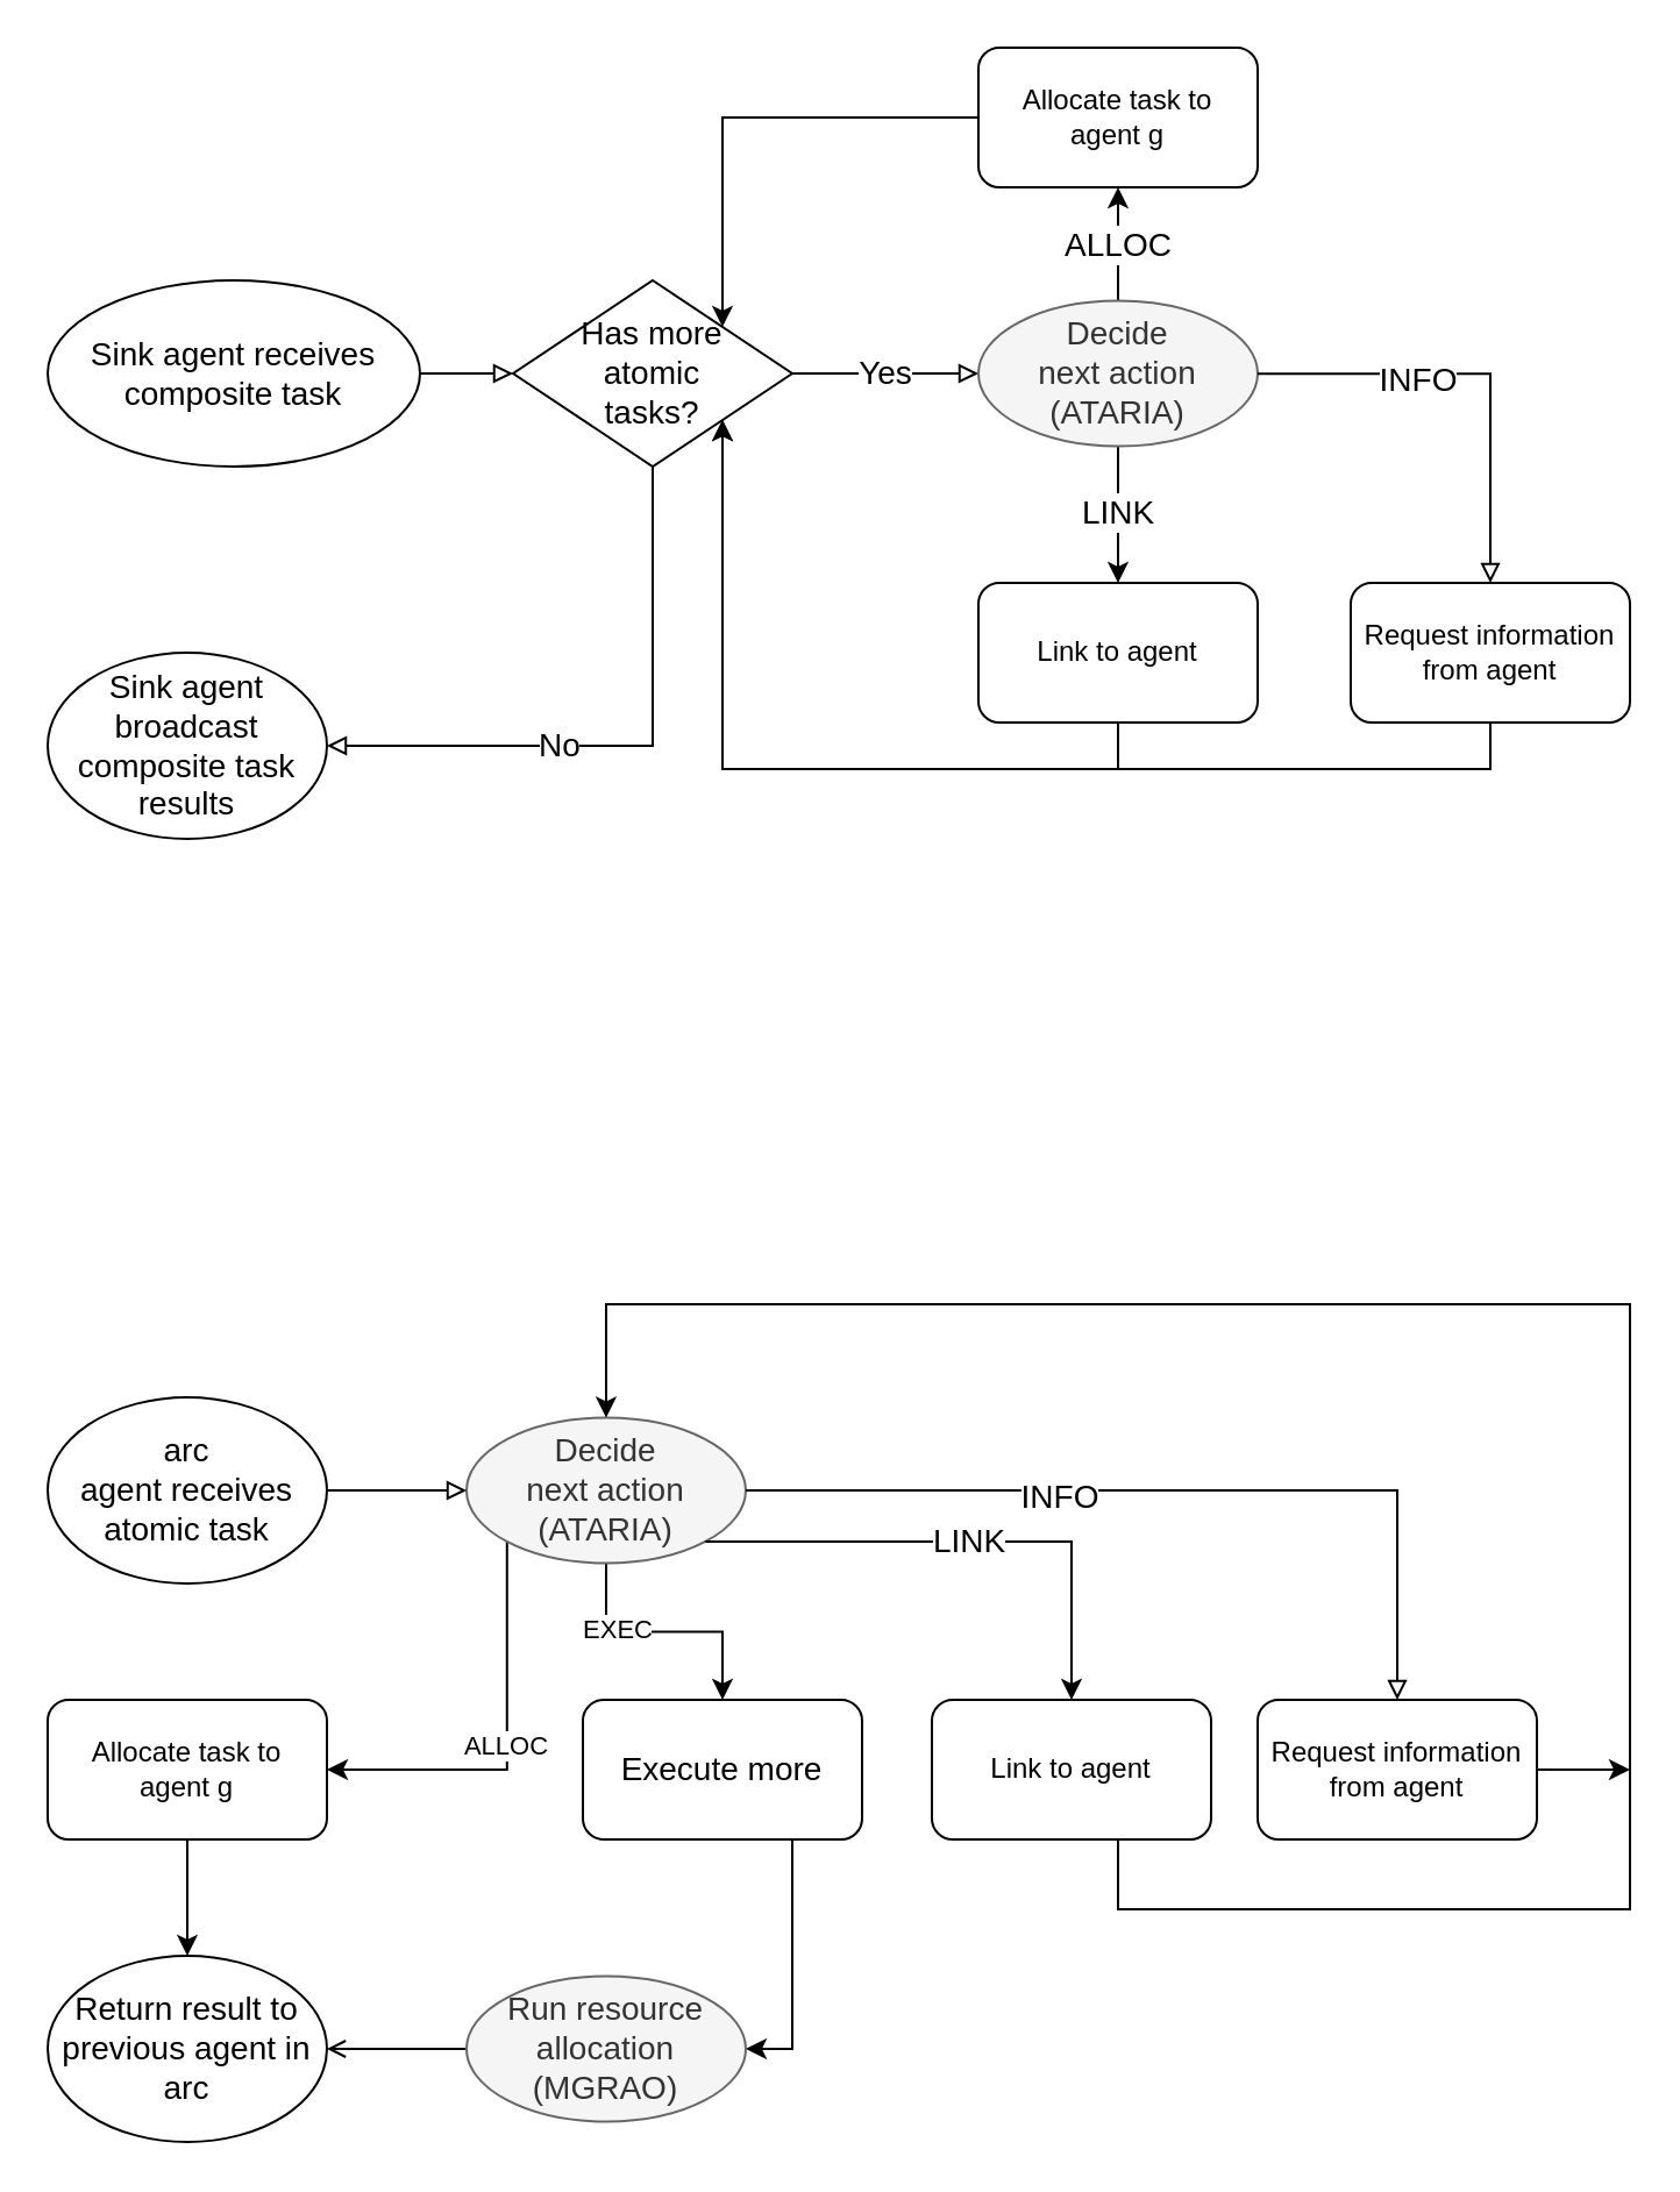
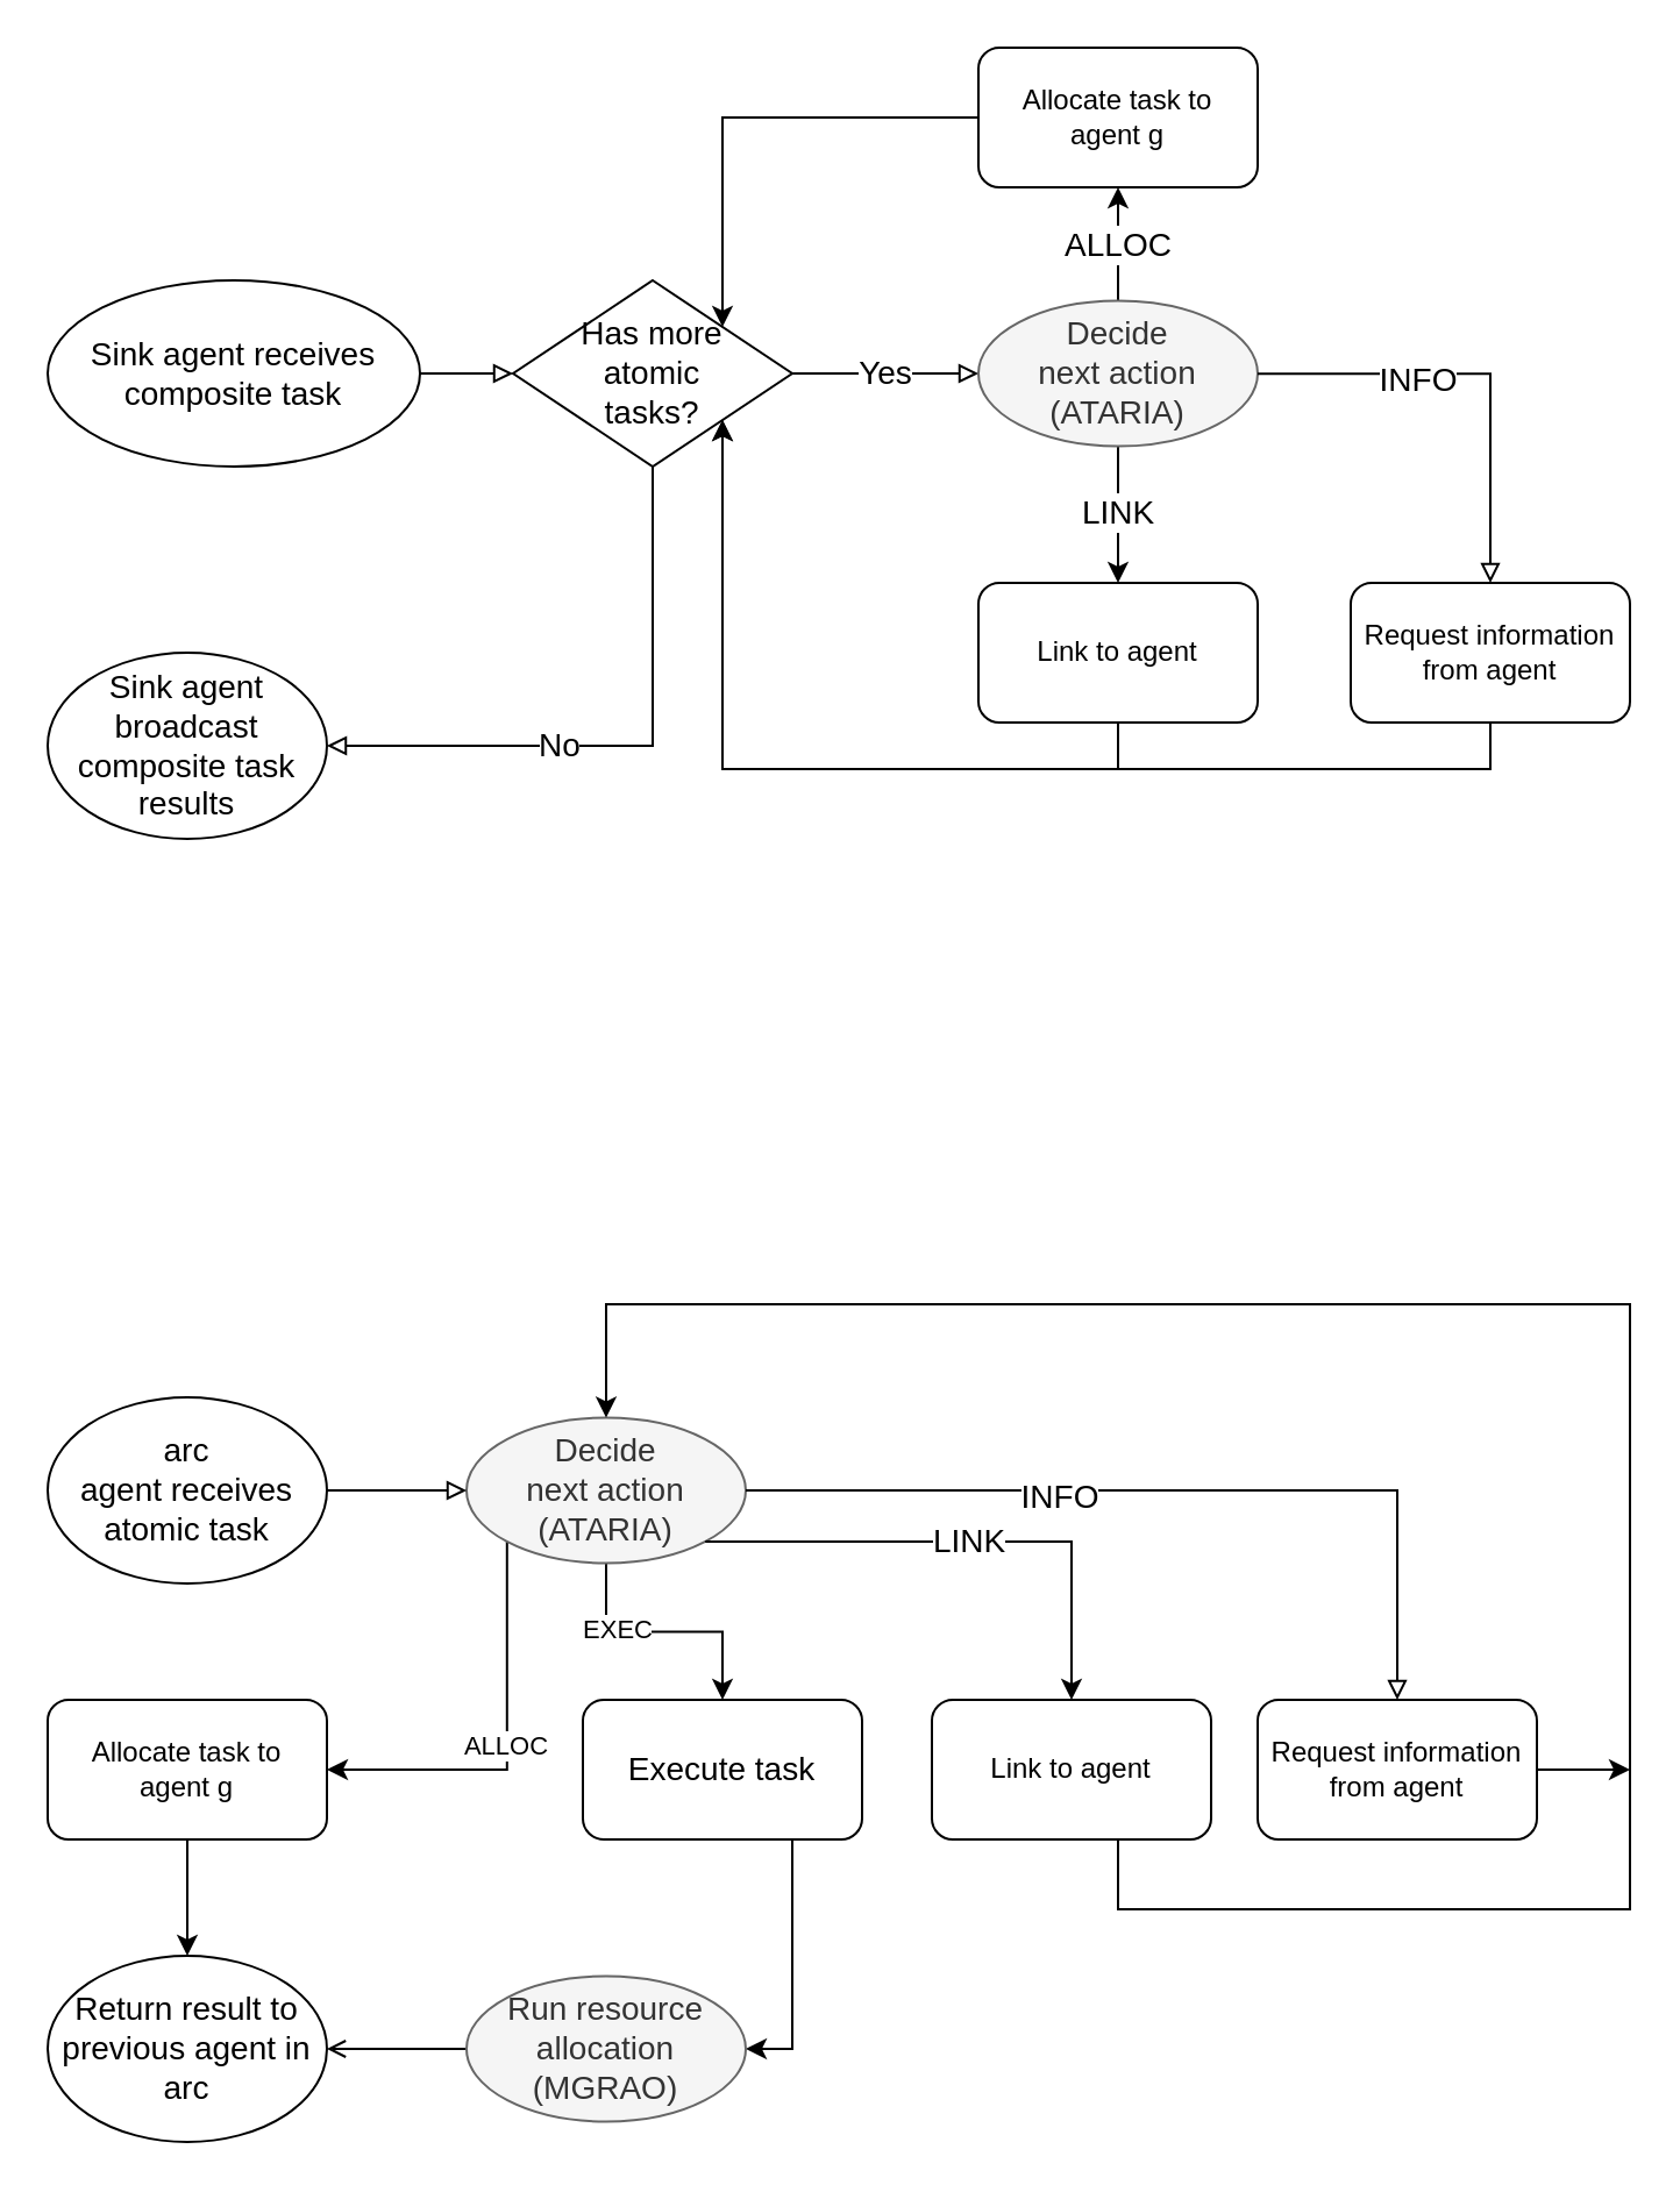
  <mxCell id="0" />
  <mxCell id="1" parent="0" />
  <mxCell id="2" style="edgeStyle=orthogonalEdgeStyle;rounded=0;orthogonalLoop=1;jettySize=auto;html=1;entryX=0;entryY=0.5;entryDx=0;entryDy=0;endArrow=block;endFill=0;fontSize=14;" parent="1" source="3" target="9" edge="1"><mxGeometry relative="1" as="geometry" /></mxCell>
  <mxCell id="3" value="Sink agent receives composite task" style="ellipse;whiteSpace=wrap;html=1;fontSize=14;" parent="1" vertex="1"><mxGeometry x="20" y="120" width="160" height="80" as="geometry" /></mxCell>
  <mxCell id="4" value="Yes" style="edgeStyle=orthogonalEdgeStyle;rounded=0;orthogonalLoop=1;jettySize=auto;html=1;entryX=0;entryY=0.5;entryDx=0;entryDy=0;endArrow=block;endFill=0;exitX=1;exitY=0.5;exitDx=0;exitDy=0;fontSize=14;" parent="1" source="9" target="7" edge="1"><mxGeometry relative="1" as="geometry"><mxPoint x="280" y="200" as="sourcePoint" /><mxPoint x="280" y="280" as="targetPoint" /></mxGeometry></mxCell>
  <mxCell id="5" value="ALLOC" style="edgeStyle=orthogonalEdgeStyle;rounded=0;orthogonalLoop=1;jettySize=auto;html=1;exitX=0.5;exitY=0;exitDx=0;exitDy=0;entryX=0.5;entryY=1;entryDx=0;entryDy=0;fontSize=14;" parent="1" source="7" target="29" edge="1"><mxGeometry relative="1" as="geometry" /></mxCell>
  <mxCell id="6" value="LINK" style="edgeStyle=orthogonalEdgeStyle;rounded=0;orthogonalLoop=1;jettySize=auto;html=1;entryX=0.5;entryY=0;entryDx=0;entryDy=0;fontSize=14;exitX=0.5;exitY=1;exitDx=0;exitDy=0;" parent="1" source="7" target="27" edge="1"><mxGeometry relative="1" as="geometry" /></mxCell>
  <mxCell id="7" value="Decide&lt;br&gt;next action (ATARIA)" style="ellipse;whiteSpace=wrap;html=1;fillColor=#f5f5f5;strokeColor=#666666;fontColor=#333333;fontStyle=0;fontSize=14;" parent="1" vertex="1"><mxGeometry x="420" y="128.75" width="120" height="62.5" as="geometry" /></mxCell>
  <mxCell id="8" value="No" style="edgeStyle=orthogonalEdgeStyle;rounded=0;orthogonalLoop=1;jettySize=auto;html=1;exitX=0.5;exitY=1;exitDx=0;exitDy=0;endArrow=block;endFill=0;entryX=1;entryY=0.5;entryDx=0;entryDy=0;fontSize=14;" parent="1" source="9" target="10" edge="1"><mxGeometry x="0.231" relative="1" as="geometry"><mxPoint x="270" y="260" as="targetPoint" /><mxPoint as="offset" /></mxGeometry></mxCell>
  <mxCell id="9" value="Has more&lt;br&gt;atomic&lt;br&gt;tasks?" style="rhombus;whiteSpace=wrap;html=1;fontSize=14;" parent="1" vertex="1"><mxGeometry x="220" y="120" width="120" height="80" as="geometry" /></mxCell>
  <mxCell id="10" value="Sink agent broadcast composite task results" style="ellipse;whiteSpace=wrap;html=1;fontSize=14;" parent="1" vertex="1"><mxGeometry x="20" y="280" width="120" height="80" as="geometry" /></mxCell>
  <mxCell id="11" value="arc&lt;br&gt;agent receives atomic task" style="ellipse;whiteSpace=wrap;html=1;fontSize=14;" parent="1" vertex="1"><mxGeometry x="20" y="600" width="120" height="80" as="geometry" /></mxCell>
  <mxCell id="12" value="ALLOC" style="edgeStyle=orthogonalEdgeStyle;rounded=0;orthogonalLoop=1;jettySize=auto;html=1;entryX=1;entryY=0.5;entryDx=0;entryDy=0;exitX=0;exitY=1;exitDx=0;exitDy=0;" edge="1" parent="1" source="15" target="21"><mxGeometry relative="1" as="geometry"><Array as="points"><mxPoint x="217" y="760" /></Array></mxGeometry></mxCell>
  <mxCell id="13" style="edgeStyle=orthogonalEdgeStyle;rounded=0;orthogonalLoop=1;jettySize=auto;html=1;exitX=0.5;exitY=1;exitDx=0;exitDy=0;" edge="1" parent="1" source="15" target="19"><mxGeometry relative="1" as="geometry" /></mxCell>
  <mxCell id="14" value="EXEC" style="edgeLabel;html=1;align=center;verticalAlign=middle;resizable=0;points=[];" vertex="1" connectable="0" parent="13"><mxGeometry x="-0.375" y="1" relative="1" as="geometry"><mxPoint as="offset" /></mxGeometry></mxCell>
  <mxCell id="15" value="Decide&lt;br&gt;next action (ATARIA)" style="ellipse;whiteSpace=wrap;html=1;fillColor=#f5f5f5;strokeColor=#666666;fontColor=#333333;fontStyle=0;fontSize=14;" parent="1" vertex="1"><mxGeometry x="200" y="608.75" width="120" height="62.5" as="geometry" /></mxCell>
  <mxCell id="16" style="edgeStyle=orthogonalEdgeStyle;rounded=0;orthogonalLoop=1;jettySize=auto;html=1;exitX=0;exitY=0.5;exitDx=0;exitDy=0;endArrow=open;endFill=0;entryX=1;entryY=0.5;entryDx=0;entryDy=0;fontSize=14;" parent="1" source="30" target="17" edge="1"><mxGeometry relative="1" as="geometry"><mxPoint x="160" y="768.75" as="targetPoint" /></mxGeometry></mxCell>
  <mxCell id="17" value="Return result to previous agent in arc" style="ellipse;whiteSpace=wrap;html=1;fontSize=14;" parent="1" vertex="1"><mxGeometry x="20" y="840" width="120" height="80" as="geometry" /></mxCell>
  <mxCell id="18" style="edgeStyle=orthogonalEdgeStyle;rounded=0;orthogonalLoop=1;jettySize=auto;html=1;exitX=0.75;exitY=1;exitDx=0;exitDy=0;entryX=1;entryY=0.5;entryDx=0;entryDy=0;" edge="1" parent="1" source="19" target="30"><mxGeometry relative="1" as="geometry" /></mxCell>
- <mxCell id="19" value="Execute more" style="rounded=1;whiteSpace=wrap;html=1;fontSize=14;" parent="1" vertex="1"><mxGeometry x="250" y="730" width="120" height="60" as="geometry" /></mxCell>
+ <mxCell id="19" value="Execute task" style="rounded=1;whiteSpace=wrap;html=1;fontSize=14;" parent="1" vertex="1"><mxGeometry x="250" y="730" width="120" height="60" as="geometry" /></mxCell>
  <mxCell id="20" style="edgeStyle=orthogonalEdgeStyle;rounded=0;orthogonalLoop=1;jettySize=auto;html=1;entryX=0.5;entryY=0;entryDx=0;entryDy=0;" edge="1" parent="1" source="21" target="17"><mxGeometry relative="1" as="geometry" /></mxCell>
  <mxCell id="21" value="Allocate task to&lt;br&gt;agent g" style="rounded=1;whiteSpace=wrap;html=1;" parent="1" vertex="1"><mxGeometry x="20" y="730" width="120" height="60" as="geometry" /></mxCell>
  <mxCell id="22" style="edgeStyle=orthogonalEdgeStyle;rounded=0;orthogonalLoop=1;jettySize=auto;html=1;exitX=0.5;exitY=1;exitDx=0;exitDy=0;entryX=1;entryY=1;entryDx=0;entryDy=0;fontSize=14;" parent="1" source="23" target="9" edge="1"><mxGeometry relative="1" as="geometry" /></mxCell>
  <mxCell id="23" value="Request information from agent" style="rounded=1;whiteSpace=wrap;html=1;" parent="1" vertex="1"><mxGeometry x="580" y="250" width="120" height="60" as="geometry" /></mxCell>
  <mxCell id="24" style="edgeStyle=orthogonalEdgeStyle;rounded=0;orthogonalLoop=1;jettySize=auto;html=1;entryX=0.5;entryY=0;entryDx=0;entryDy=0;endArrow=block;endFill=0;fontSize=14;" parent="1" source="7" target="23" edge="1"><mxGeometry relative="1" as="geometry"><mxPoint x="540" y="160.1" as="sourcePoint" /><mxPoint x="860" y="160" as="targetPoint" /></mxGeometry></mxCell>
  <mxCell id="25" value="INFO" style="edgeLabel;html=1;align=center;verticalAlign=middle;resizable=0;points=[];fontSize=14;" parent="24" vertex="1" connectable="0"><mxGeometry x="-0.279" y="-2" relative="1" as="geometry"><mxPoint x="1" as="offset" /></mxGeometry></mxCell>
  <mxCell id="26" style="edgeStyle=orthogonalEdgeStyle;rounded=0;orthogonalLoop=1;jettySize=auto;html=1;exitX=0.5;exitY=1;exitDx=0;exitDy=0;entryX=1;entryY=1;entryDx=0;entryDy=0;fontSize=14;" parent="1" source="27" target="9" edge="1"><mxGeometry relative="1" as="geometry" /></mxCell>
  <mxCell id="27" value="Link to agent" style="rounded=1;whiteSpace=wrap;html=1;" parent="1" vertex="1"><mxGeometry x="420" y="250" width="120" height="60" as="geometry" /></mxCell>
  <mxCell id="28" style="edgeStyle=orthogonalEdgeStyle;rounded=0;orthogonalLoop=1;jettySize=auto;html=1;exitX=0;exitY=0.5;exitDx=0;exitDy=0;fontSize=14;entryX=1;entryY=0;entryDx=0;entryDy=0;" parent="1" source="29" target="9" edge="1"><mxGeometry relative="1" as="geometry"><mxPoint x="260" y="-20" as="targetPoint" /></mxGeometry></mxCell>
  <mxCell id="29" value="Allocate task to&lt;br&gt;agent g" style="rounded=1;whiteSpace=wrap;html=1;" parent="1" vertex="1"><mxGeometry x="420" y="20" width="120" height="60" as="geometry" /></mxCell>
  <mxCell id="30" value="Run resource allocation&lt;br style=&quot;font-size: 14px&quot;&gt;(MGRAO)" style="ellipse;whiteSpace=wrap;html=1;fillColor=#f5f5f5;strokeColor=#666666;fontColor=#333333;fontStyle=0;fontSize=14;" parent="1" vertex="1"><mxGeometry x="200" y="848.75" width="120" height="62.5" as="geometry" /></mxCell>
  <mxCell id="31" style="edgeStyle=orthogonalEdgeStyle;rounded=0;orthogonalLoop=1;jettySize=auto;html=1;entryX=0;entryY=0.5;entryDx=0;entryDy=0;endArrow=block;endFill=0;fontSize=14;exitX=1;exitY=0.5;exitDx=0;exitDy=0;" parent="1" source="11" target="15" edge="1"><mxGeometry relative="1" as="geometry"><mxPoint x="160" y="638.75" as="sourcePoint" /><mxPoint x="200" y="640" as="targetPoint" /></mxGeometry></mxCell>
  <mxCell id="32" value="LINK" style="edgeStyle=orthogonalEdgeStyle;rounded=0;orthogonalLoop=1;jettySize=auto;html=1;entryX=0.5;entryY=0;entryDx=0;entryDy=0;fontSize=14;exitX=1;exitY=1;exitDx=0;exitDy=0;" edge="1" parent="1" target="38" source="15"><mxGeometry relative="1" as="geometry"><mxPoint x="560" y="631.25" as="sourcePoint" /></mxGeometry></mxCell>
  <mxCell id="33" style="edgeStyle=orthogonalEdgeStyle;rounded=0;orthogonalLoop=1;jettySize=auto;html=1;" edge="1" parent="1" source="34"><mxGeometry relative="1" as="geometry"><mxPoint x="700" as="targetPoint" y="760" /></mxGeometry></mxCell>
  <mxCell id="34" value="Request information from agent" style="rounded=1;whiteSpace=wrap;html=1;" vertex="1" parent="1"><mxGeometry x="540" y="730" width="120" height="60" as="geometry" /></mxCell>
  <mxCell id="35" style="edgeStyle=orthogonalEdgeStyle;rounded=0;orthogonalLoop=1;jettySize=auto;html=1;entryX=0.5;entryY=0;entryDx=0;entryDy=0;endArrow=block;endFill=0;fontSize=14;exitX=1;exitY=0.5;exitDx=0;exitDy=0;" edge="1" parent="1" target="34" source="15"><mxGeometry relative="1" as="geometry"><mxPoint x="620" y="600" as="sourcePoint" /><mxPoint x="940" y="600" as="targetPoint" /></mxGeometry></mxCell>
  <mxCell id="36" value="INFO" style="edgeLabel;html=1;align=center;verticalAlign=middle;resizable=0;points=[];fontSize=14;" vertex="1" connectable="0" parent="35"><mxGeometry x="-0.279" y="-2" relative="1" as="geometry"><mxPoint x="1" as="offset" /></mxGeometry></mxCell>
  <mxCell id="37" style="edgeStyle=orthogonalEdgeStyle;rounded=0;orthogonalLoop=1;jettySize=auto;html=1;exitX=0.5;exitY=1;exitDx=0;exitDy=0;entryX=0.5;entryY=0;entryDx=0;entryDy=0;" edge="1" parent="1" source="38" target="15"><mxGeometry relative="1" as="geometry"><Array as="points"><mxPoint x="480" y="790" /><mxPoint x="480" y="820" /><mxPoint x="700" y="820" /><mxPoint x="700" y="560" /><mxPoint x="260" y="560" /></Array></mxGeometry></mxCell>
  <mxCell id="38" value="Link to agent" style="rounded=1;whiteSpace=wrap;html=1;" vertex="1" parent="1"><mxGeometry x="400" y="730" width="120" height="60" as="geometry" /></mxCell>
